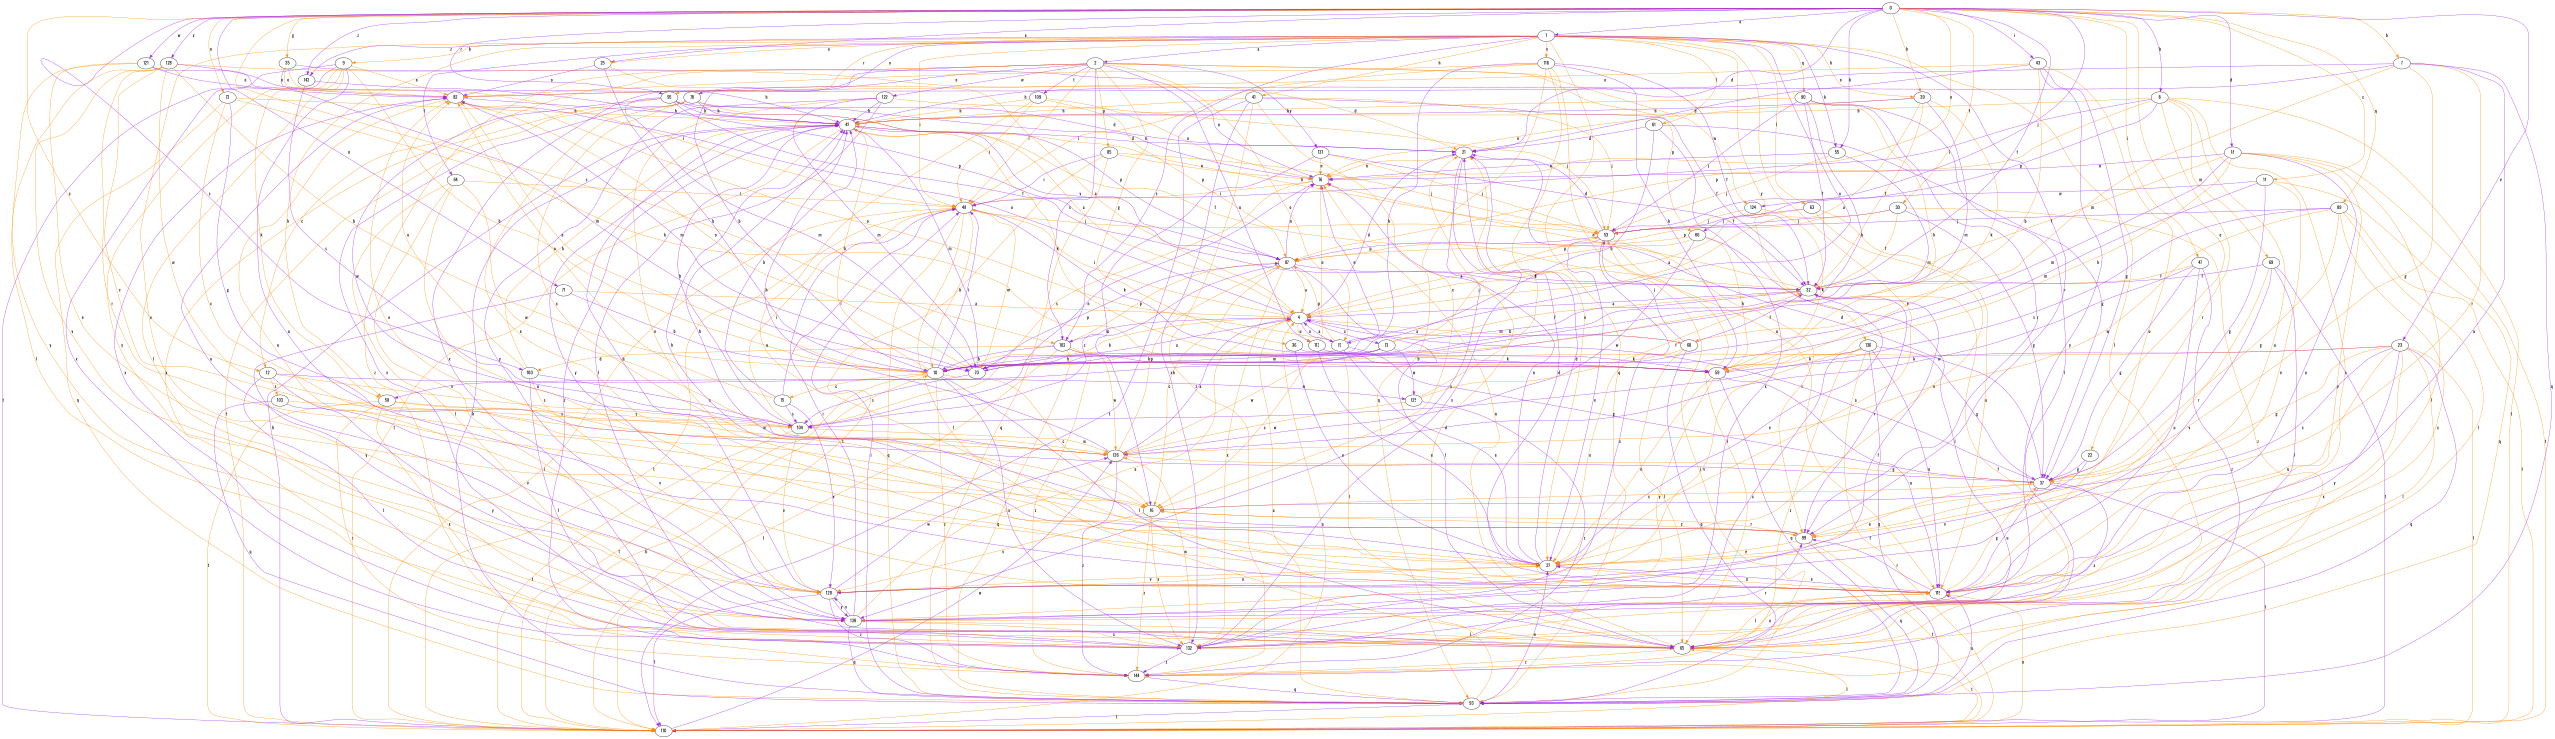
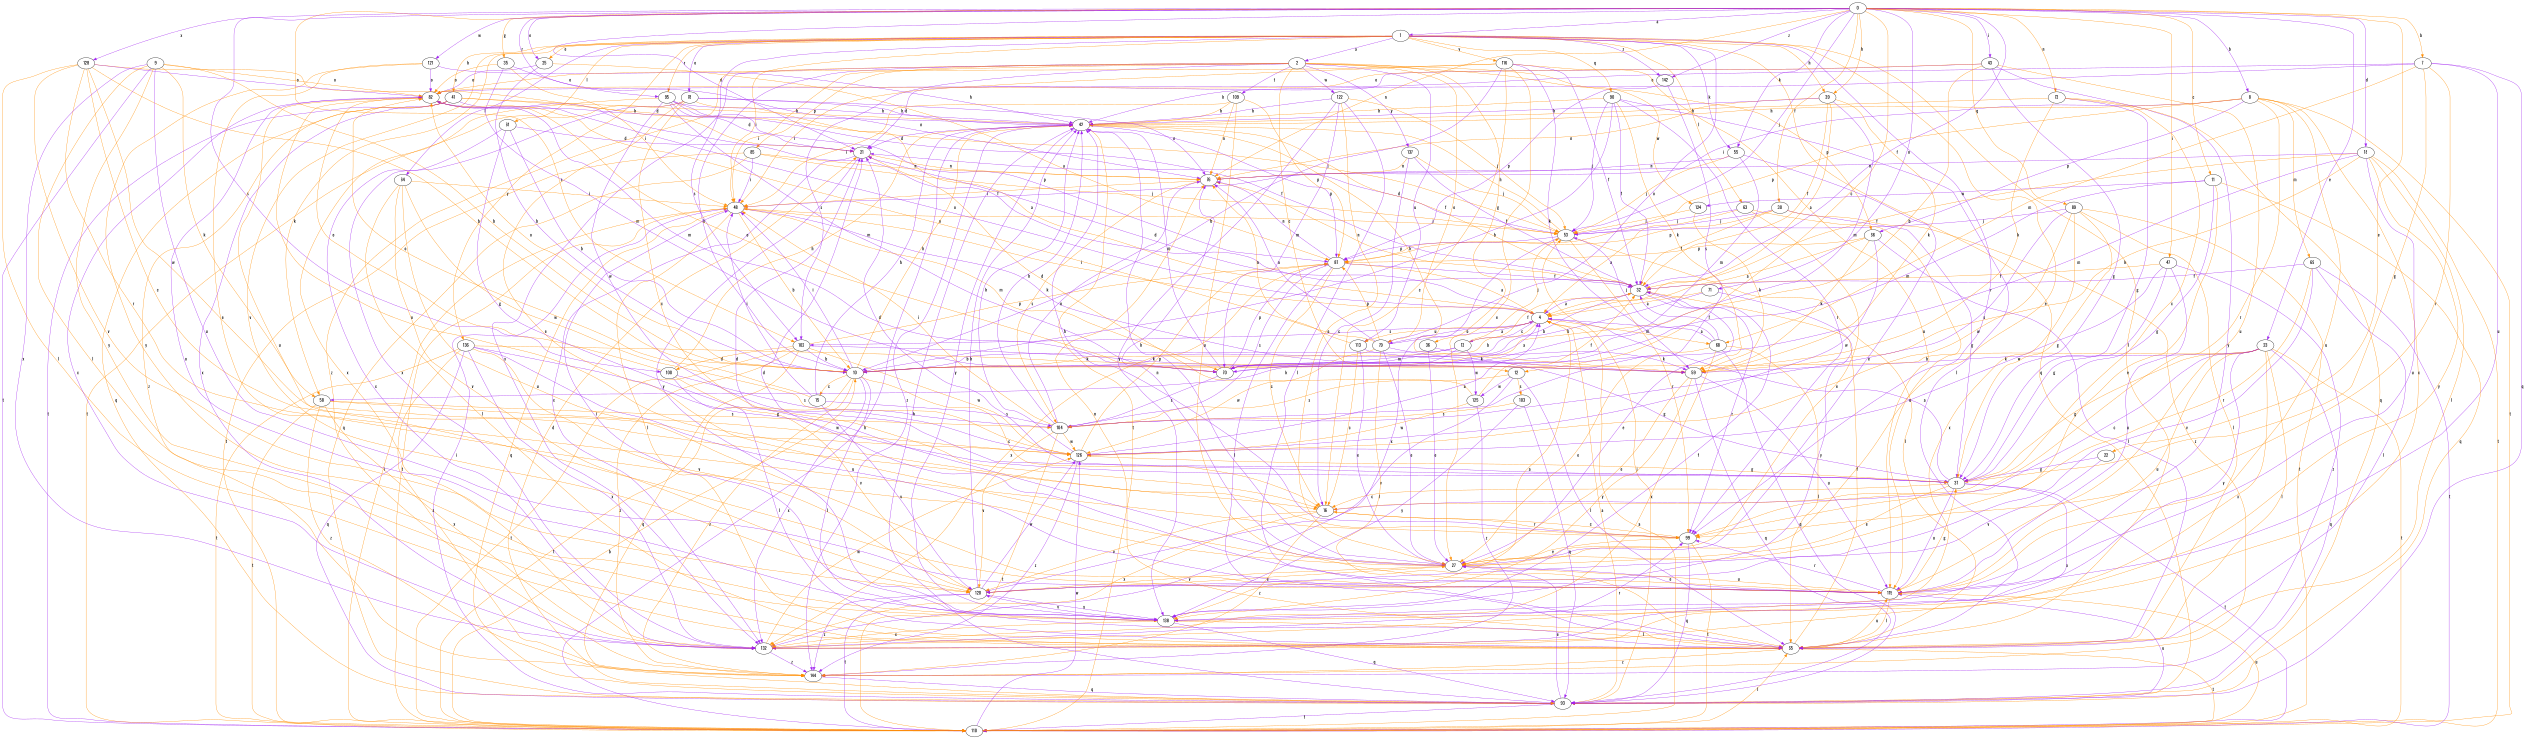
  strict digraph {
    fontname=Oswald
    node [fontname=Oswald]
    edge [color=darkorange fontname=Oswald]
    0
    1
    7
    8
    11
    12
    18
    21
    22
    23
    25
    30
    32
    35
    39
    43
    47
    53
    55
    71
    73
    76
    89
    95
    100
    102
    121
    128
    142
    2
    9
    27
    41
    48
    58
    61
    63
    64
    65
    78
    79
    90
    93
    99
    116
    120
    136
    68
    82
    37
    42
    115
    n53 [label=66]
    132
    69
    87
    110
    124
    70
    103
    104
    125
    138
    59
    10
    16
    4
    144
    126
    36
    85
    109
    113
    122
    137
    15
    13
    0 -> 1 [color=purple label=a]
    0 -> 7 [label=b]
    0 -> 8 [color=purple label=b]
    0 -> 11 [label=c]
    0 -> 12 [label=c]
    0 -> 18 [color=purple label=d]
    0 -> 21 [color=purple label=d]
    0 -> 22 [label=e]
    0 -> 23 [color=purple label=e]
    0 -> 25 [color=purple label=e]
    0 -> 30 [label=f]
    0 -> 32 [color=purple label=f]
    0 -> 35 [label=g]
    0 -> 39 [label=h]
    0 -> 43 [color=purple label=i]
    0 -> 47 [label=i]
    0 -> 53 [color=purple label=j]
    0 -> 55 [color=purple label=k]
    0 -> 71 [color=purple label=n]
    0 -> 73 [label=n]
    0 -> 76 [label=n]
    0 -> 89 [label=q]
    0 -> 95 [color=purple label=r]
    0 -> 100 [color=purple label=s]
    0 -> 102 [label=s]
    0 -> 121 [color=purple label=w]
    0 -> 128 [color=purple label=x]
    0 -> 142 [color=purple label=z]
    1 -> 25 [label=e]
    1 -> 39 [label=h]
    1 -> 55 [color=purple label=k]
    1 -> 95 [label=r]
    1 -> 102 [color=purple label=s]
    1 -> 142 [color=purple label=z]
    1 -> 2 [color=purple label=a]
-   1 -> 9 [label=b]
    1 -> 27 [label=e]
    1 -> 41 [label=h]
    1 -> 48 [label=i]
    1 -> 58 [label=k]
    1 -> 61 [label=l]
    1 -> 63 [label=l]
    1 -> 64 [color=purple label=l]
    1 -> 65 [label=l]
    1 -> 78 [color=purple label=o]
    1 -> 79 [color=purple label=o]
    1 -> 90 [label=q]
    1 -> 93 [label=q]
    1 -> 99 [color=purple label=r]
    1 -> 116 [label=v]
    1 -> 120 [label=v]
    1 -> 136 [label=y]
    7 -> 93 [color=purple label=q]
    7 -> 99 [label=r]
    7 -> 68 [label=m]
    7 -> 82 [color=purple label=o]
    7 -> 37 [label=g]
    7 -> 42 [color=purple label=h]
    7 -> 115 [color=purple label=u]
    8 -> 48 [color=purple label=i]
    8 -> 99 [label=r]
    8 -> 42 [label=h]
    8 -> 115 [label=u]
    8 -> n53 [color=purple label=p]
    8 -> 132 [label=x]
    8 -> 69 [label=m]
    8 -> 87 [label=p]
    8 -> 110 [label=t]
    11 -> 27 [label=e]
    11 -> 93 [label=q]
    11 -> 37 [color=purple label=g]
    11 -> 124 [color=purple label=w]
    11 -> 70 [color=purple label=m]
    12 -> 65 [color=purple label=l]
    12 -> 120 [color=purple label=v]
    12 -> 103 [label=s]
    12 -> 104 [label=s]
    12 -> 125 [color=purple label=w]
    18 -> 32 [label=f]
    18 -> 76 [color=purple label=n]
    18 -> 65 [label=l]
    18 -> 115 [color=purple label=u]
    18 -> 110 [label=t]
    18 -> 70 [color=purple label=m]
    18 -> 138 [label=y]
    18 -> 59 [label=k]
    21 -> 76 [label=n]
    21 -> 132 [color=purple label=x]
    21 -> 138 [color=purple label=y]
    22 -> 120 [color=purple label=v]
    22 -> 37 [color=purple label=g]
    23 -> 65 [label=l]
    23 -> 93 [color=purple label=q]
    23 -> 37 [label=g]
    23 -> 115 [label=u]
    23 -> 132 [label=x]
    23 -> 110 [label=t]
    23 -> 138 [color=purple label=y]
    23 -> 59 [color=purple label=k]
    23 -> 10 [label=b]
    23 -> 16 [color=purple label=c]
    25 -> 82 [color=purple label=o]
    25 -> 10 [color=purple label=b]
-   25 -> 4 [label=a]
+   25 -> 87 [label=a]
    30 -> 32 [label=f]
    30 -> 53 [color=purple label=j]
    30 -> 37 [color=purple label=g]
    30 -> 87 [label=p]
    30 -> 144 [label=z]
    32 -> 76 [label=n]
    32 -> 27 [color=purple label=e]
    32 -> 99 [color=purple label=r]
    32 -> 10 [color=purple label=b]
    32 -> 4 [color=purple label=a]
    35 -> 76 [color=purple label=n]
    35 -> 48 [label=i]
    35 -> 82 [label=o]
    35 -> 70 [color=purple label=m]
    39 -> 32 [label=f]
    39 -> 76 [label=n]
    39 -> 42 [color=purple label=h]
    39 -> 70 [color=purple label=m]
    39 -> 59 [label=k]
    39 -> 4 [label=a]
    43 -> 21 [color=purple label=d]
    43 -> 82 [label=o]
    43 -> 37 [color=purple label=g]
    43 -> 115 [label=u]
    43 -> 138 [color=purple label=y]
    43 -> 10 [label=b]
    47 -> 32 [label=f]
    47 -> 37 [color=purple label=g]
    47 -> 115 [color=purple label=u]
    47 -> 144 [color=purple label=z]
    47 -> 126 [color=purple label=w]
    53 -> 21 [color=purple label=d]
-   53 -> 27 [color=purple label=e]
+   55 -> 27 [color=purple label=e]
    53 -> 65 [label=l]
    53 -> 99 [label=r]
    53 -> 42 [label=h]
    53 -> 132 [color=purple label=x]
    53 -> 87 [color=purple label=p]
    55 -> 53 [label=j]
    55 -> 76 [color=purple label=n]
    55 -> 70 [color=purple label=m]
    71 -> 138 [color=purple label=y]
    71 -> 10 [color=purple label=b]
    71 -> 4 [label=a]
    73 -> 93 [label=q]
    73 -> 37 [color=purple label=g]
    73 -> 42 [label=h]
    73 -> 59 [label=k]
    73 -> 16 [label=c]
    76 -> 48 [label=i]
    76 -> 104 [label=s]
    89 -> 53 [color=purple label=j]
    89 -> 65 [label=l]
    89 -> 37 [label=g]
    89 -> 132 [label=x]
    89 -> 110 [label=t]
    89 -> 104 [color=purple label=s]
    89 -> 126 [label=w]
    95 -> 21 [color=purple label=d]
    95 -> 32 [color=purple label=f]
    95 -> 42 [color=purple label=h]
    95 -> 132 [label=x]
    95 -> 87 [color=purple label=p]
    95 -> 70 [color=purple label=m]
    95 -> 126 [color=purple label=w]
    100 -> 65 [color=purple label=l]
    100 -> 120 [label=v]
    100 -> 82 [label=o]
    100 -> 42 [label=h]
    100 -> 104 [color=purple label=s]
    102 -> 100 [label=d]
    102 -> 93 [label=q]
    102 -> 87 [label=p]
    102 -> 110 [label=t]
    102 -> 59 [color=purple label=k]
    102 -> 10 [color=purple label=b]
    102 -> 144 [label=z]
    102 -> 126 [label=w]
    121 -> 27 [label=e]
    121 -> 82 [color=purple label=o]
    121 -> 42 [color=purple label=h]
    121 -> 138 [label=y]
    128 -> 21 [label=d]
    128 -> 65 [label=l]
    128 -> 99 [label=r]
    128 -> 120 [label=v]
    128 -> 82 [color=purple label=o]
    128 -> 10 [label=b]
    128 -> 16 [label=c]
    128 -> 126 [label=w]
    142 -> 87 [color=purple label=p]
    142 -> 104 [color=purple label=s]
    2 -> 12 [label=c]
    2 -> 102 [color=purple label=s]
    2 -> 48 [label=i]
    2 -> 79 [label=o]
    2 -> n53 [label=p]
    2 -> 132 [color=purple label=x]
    2 -> 124 [label=w]
    2 -> 10 [color=purple label=b]
    2 -> 144 [label=z]
    2 -> 36 [label=g]
    2 -> 85 [label=p]
    2 -> 109 [color=purple label=t]
    2 -> 113 [color=purple label=u]
    2 -> 122 [color=purple label=w]
    2 -> 137 [color=purple label=y]
    9 -> 58 [label=k]
    9 -> 65 [label=l]
    9 -> 82 [label=o]
    9 -> 115 [color=purple label=u]
    9 -> 132 [color=purple label=x]
    9 -> 110 [color=purple label=t]
    9 -> 138 [label=y]
    9 -> 10 [label=b]
    27 -> 21 [color=purple label=d]
    27 -> 76 [color=purple label=n]
    27 -> 120 [label=v]
    27 -> 42 [color=purple label=h]
    27 -> 115 [label=u]
    41 -> 32 [color=purple label=f]
    41 -> 53 [label=j]
    41 -> 93 [label=q]
    41 -> 42 [label=h]
    41 -> 132 [color=purple label=x]
    41 -> 110 [color=purple label=t]
    41 -> 144 [label=z]
    48 -> 53 [label=j]
    48 -> 65 [label=l]
    48 -> 93 [label=q]
    48 -> 110 [label=t]
    48 -> 70 [label=m]
    48 -> 59 [color=purple label=k]
    48 -> 10 [label=b]
    58 -> 132 [label=x]
    58 -> 110 [label=t]
    58 -> 104 [label=s]
    58 -> 144 [label=z]
    58 -> 126 [label=w]
    61 -> 21 [color=purple label=d]
    61 -> 37 [color=purple label=g]
    61 -> 132 [color=purple label=x]
    61 -> 10 [color=purple label=b]
    63 -> 53 [color=purple label=j]
    63 -> 27 [label=e]
    63 -> 115 [label=u]
    63 -> 4 [label=a]
    64 -> 48 [label=i]
    64 -> 65 [label=l]
    64 -> 120 [label=v]
    64 -> 115 [label=u]
    64 -> 126 [label=w]
    65 -> 32 [label=f]
    65 -> 76 [label=n]
    65 -> 115 [label=u]
    65 -> 110 [label=t]
    65 -> 144 [label=z]
    78 -> 76 [color=purple label=n]
    78 -> 27 [label=e]
    78 -> 42 [color=purple label=h]
    78 -> 132 [color=purple label=x]
    78 -> 110 [label=t]
    78 -> 16 [label=c]
    78 -> 4 [label=a]
    79 -> 76 [color=purple label=n]
    79 -> 27 [color=purple label=e]
    79 -> 65 [label=l]
    79 -> 82 [label=o]
    79 -> 37 [color=purple label=g]
    79 -> 87 [label=p]
    79 -> 4 [color=purple label=a]
    79 -> 126 [label=w]
    90 -> 32 [color=purple label=f]
    90 -> 53 [color=purple label=j]
    90 -> 65 [color=purple label=l]
    90 -> 99 [color=purple label=r]
    90 -> 42 [label=h]
    90 -> 59 [label=k]
    90 -> 10 [color=purple label=b]
    93 -> 21 [label=d]
    93 -> 53 [label=j]
    93 -> 27 [color=purple label=e]
    93 -> 48 [color=purple label=i]
    93 -> 42 [color=purple label=h]
    93 -> 115 [color=purple label=u]
    93 -> 110 [color=purple label=t]
    93 -> 4 [label=a]
    99 -> 27 [label=e]
    99 -> 93 [color=purple label=q]
    99 -> 82 [label=o]
    99 -> 42 [color=purple label=h]
    99 -> 110 [label=t]
    99 -> 16 [label=c]
    116 -> 32 [color=purple label=f]
    116 -> 27 [label=e]
    116 -> 48 [label=i]
    116 -> 82 [label=o]
    116 -> 115 [label=u]
    116 -> 59 [color=purple label=k]
    116 -> 10 [color=purple label=b]
    116 -> 16 [label=c]
    120 -> 27 [label=e]
    120 -> 42 [color=purple label=h]
    120 -> 110 [color=purple label=t]
    120 -> 138 [color=purple label=y]
    120 -> 144 [color=purple label=z]
    120 -> 126 [color=purple label=w]
    136 -> 93 [color=purple label=q]
    136 -> 120 [label=v]
    136 -> 37 [color=purple label=g]
    136 -> 115 [color=purple label=u]
    136 -> 132 [color=purple label=x]
    136 -> 110 [label=t]
    136 -> 59 [label=k]
    136 -> 144 [label=z]
    68 -> 32 [color=purple label=f]
    68 -> 53 [color=purple label=j]
    68 -> 27 [label=e]
    68 -> 65 [label=l]
    68 -> 93 [color=purple label=q]
+   68 -> 132 [label=x]
    68 -> 4 [color=purple label=a]
    82 -> 42 [color=purple label=h]
    82 -> 115 [label=u]
    82 -> 132 [color=purple label=x]
    82 -> 70 [color=purple label=m]
    37 -> 21 [color=purple label=d]
    37 -> 27 [label=e]
    37 -> 115 [color=purple label=u]
    37 -> 132 [color=purple label=x]
    37 -> 110 [color=purple label=t]
    37 -> 16 [label=c]
    37 -> 4 [color=purple label=a]
    42 -> 21 [color=purple label=d]
    42 -> 32 [label=f]
-   42 -> 87 [color=purple label=v]
+   42 -> 87 [color=purple label=p]
    42 -> 110 [label=t]
    42 -> 138 [color=purple label=y]
    42 -> 59 [label=k]
    42 -> 144 [color=purple label=z]
    115 -> 21 [color=purple label=d]
    115 -> 27 [color=purple label=e]
    115 -> 65 [label=l]
    115 -> 99 [color=purple label=r]
    115 -> 37 [label=g]
    n53 -> 65 [color=purple label=l]
    n53 -> 87 [label=p]
    n53 -> 59 [label=k]
    n53 -> 4 [label=a]
    n53 -> 126 [color=purple label=w]
    132 -> 99 [color=purple label=r]
    132 -> 144 [color=purple label=z]
    132 -> 126 [label=w]
    69 -> 32 [color=purple label=f]
    69 -> 65 [color=purple label=l]
    69 -> 99 [label=r]
    69 -> 120 [color=purple label=v]
    69 -> 110 [color=purple label=t]
    87 -> 32 [color=purple label=f]
    87 -> 76 [color=purple label=n]
    87 -> 65 [color=purple label=l]
    87 -> 132 [label=x]
    87 -> 104 [color=purple label=s]
    87 -> 16 [label=c]
    87 -> 4 [label=a]
    110 -> 48 [label=i]
    110 -> 65 [label=l]
    110 -> 42 [color=purple label=h]
    110 -> 115 [label=u]
    110 -> 10 [label=b]
    110 -> 4 [label=a]
    110 -> 126 [color=purple label=w]
    124 -> 53 [label=j]
    124 -> 59 [label=k]
    70 -> 82 [label=o]
    70 -> 42 [color=purple label=m]
    70 -> 87 [color=purple label=p]
    70 -> 104 [color=purple label=s]
    70 -> 4 [color=purple label=a]
    103 -> 93 [color=purple label=q]
    103 -> 104 [label=s]
    103 -> 138 [color=purple label=y]
    104 -> 76 [color=purple label=n]
    104 -> 48 [label=i]
    104 -> 120 [label=v]
    104 -> 42 [color=purple label=h]
    104 -> 110 [label=t]
    104 -> 126 [label=w]
    125 -> 21 [label=d]
    125 -> 32 [label=f]
    125 -> 144 [color=purple label=z]
    125 -> 126 [label=w]
    138 -> 32 [color=purple label=f]
    138 -> 48 [color=purple label=i]
    138 -> 65 [label=l]
    138 -> 93 [color=purple label=q]
    138 -> 120 [color=purple label=v]
    138 -> 82 [color=purple label=o]
    138 -> 132 [label=x]
    138 -> 4 [label=a]
    59 -> 27 [label=e]
    59 -> 93 [color=purple label=q]
    59 -> 115 [color=purple label=u]
    59 -> 138 [label=y]
    10 -> 48 [color=purple label=i]
    10 -> 65 [color=purple label=l]
    10 -> 82 [label=o]
    10 -> 42 [label=h]
    10 -> 132 [color=purple label=x]
    10 -> 110 [label=t]
    10 -> 16 [label=c]
    10 -> 144 [label=z]
    10 -> 15 [label=c]
    16 -> 99 [label=r]
    16 -> 120 [label=v]
    16 -> 132 [label=x]
    16 -> 144 [label=z]
    4 -> 21 [color=purple label=d]
    4 -> 102 [color=purple label=s]
    4 -> 48 [label=i]
    4 -> 79 [color=purple label=o]
    4 -> 68 [label=m]
    4 -> 82 [color=purple label=o]
    4 -> 10 [label=b]
    4 -> 113 [label=u]
    4 -> 13 [color=purple label=c]
    144 -> 93 [color=purple label=q]
    126 -> 37 [label=g]
    126 -> 42 [color=purple label=h]
    126 -> 87 [label=p]
    126 -> 4 [color=purple label=a]
    126 -> 144 [color=purple label=z]
    36 -> 27 [color=purple label=e]
    36 -> 59 [color=purple label=k]
    85 -> 53 [label=j]
    85 -> 76 [label=n]
    85 -> 48 [color=purple label=i]
    85 -> 93 [label=q]
    85 -> 110 [label=t]
    109 -> 76 [label=n]
    109 -> 48 [label=i]
    109 -> 42 [label=h]
    109 -> 115 [label=u]
    109 -> 87 [label=p]
    113 -> 76 [label=n]
    113 -> 27 [color=purple label=e]
    113 -> 59 [color=purple label=k]
    113 -> 16 [label=c]
    122 -> 53 [label=j]
    122 -> 27 [label=e]
    122 -> 65 [color=purple label=l]
    122 -> 42 [color=purple label=h]
    122 -> 70 [color=purple label=m]
    122 -> 138 [color=purple label=y]
    137 -> 32 [color=purple label=f]
    137 -> 53 [label=j]
    137 -> 76 [label=n]
    137 -> 16 [color=purple label=c]
    15 -> 48 [color=purple label=i]
    15 -> 120 [color=purple label=v]
    15 -> 82 [label=o]
    15 -> 42 [color=purple label=h]
    15 -> 104 [color=purple label=s]
    13 -> 32 [label=f]
    13 -> 53 [label=j]
    13 -> 58 [color=purple label=k]
    13 -> 70 [color=purple label=m]
    13 -> 125 [color=purple label=w]
    13 -> 10 [color=purple label=b]
  }
